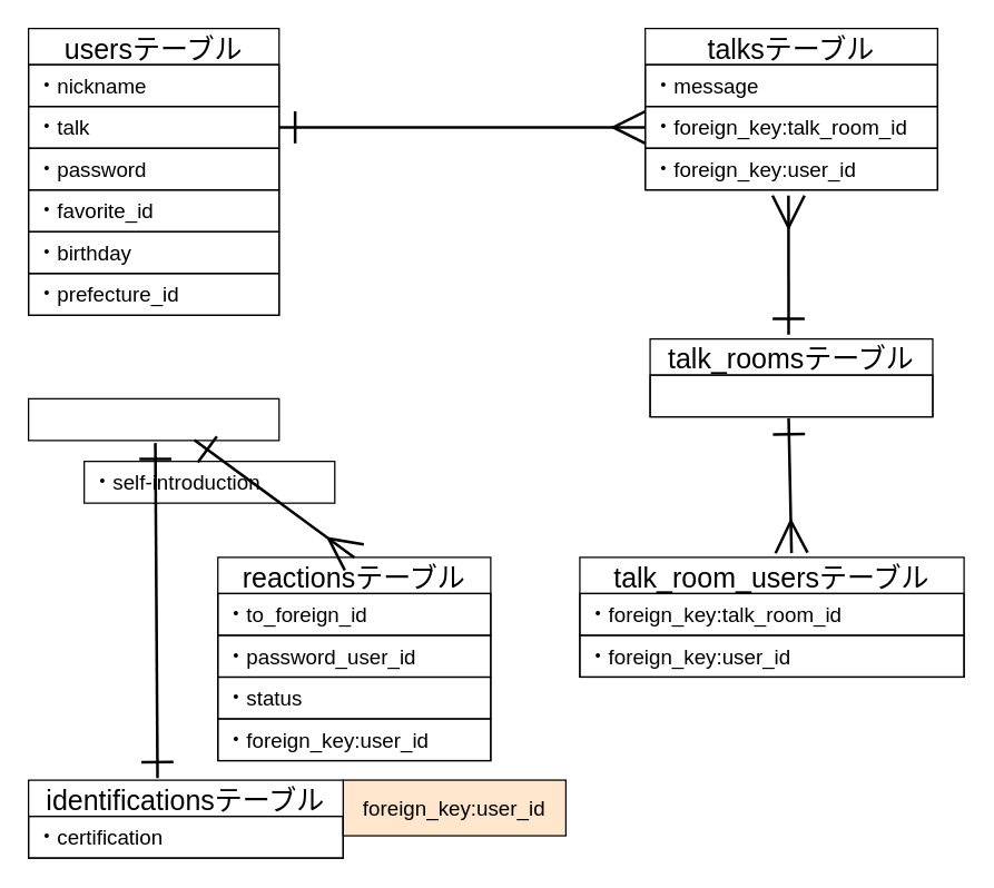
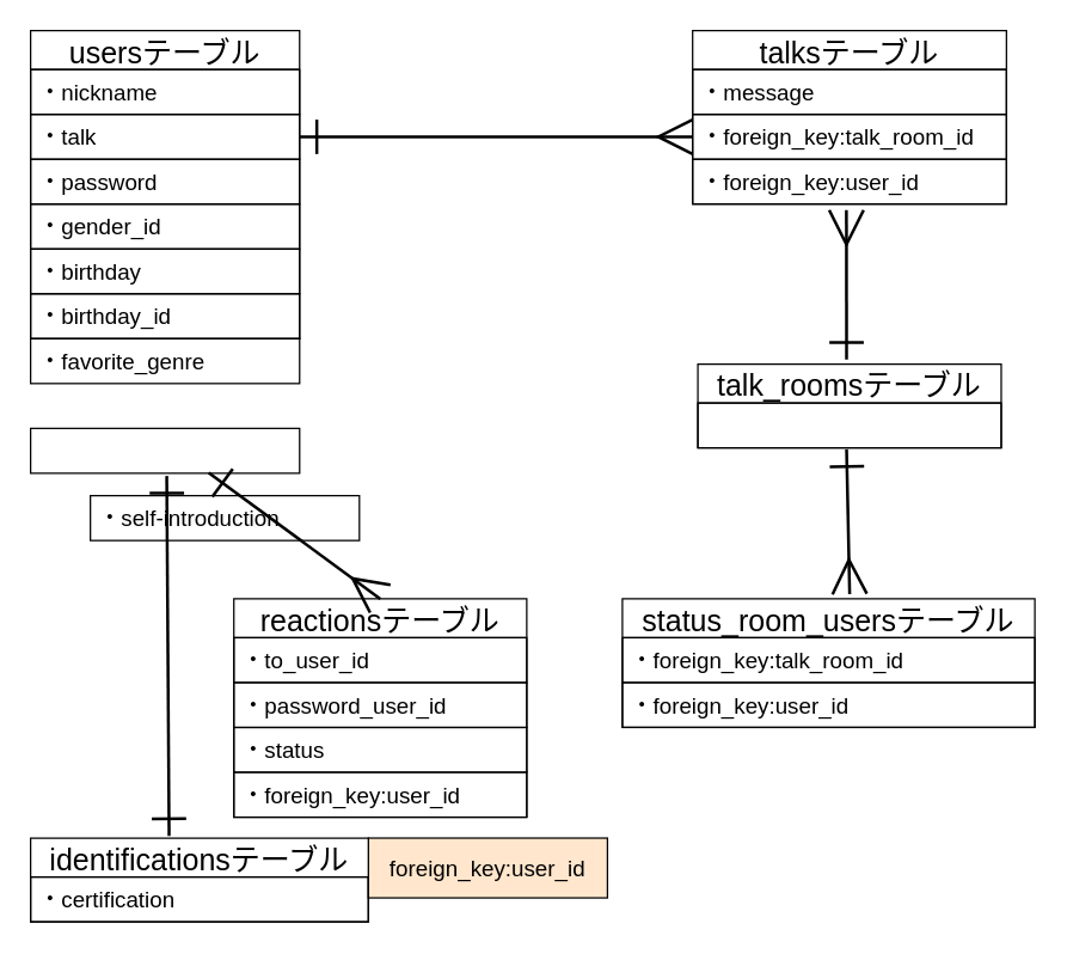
  <mxCell id="0" />
  <mxCell id="1" parent="0" />
  <mxCell id="2" value="usersテーブル" style="swimlane;fontStyle=0;childLayout=stackLayout;horizontal=1;startSize=26;horizontalStack=0;resizeParent=1;resizeParentMax=0;resizeLast=0;collapsible=1;marginBottom=0;align=center;fontSize=20;" parent="1" vertex="1"><mxGeometry x="20" y="20" width="180" height="206" as="geometry" /></mxCell>
  <mxCell id="3" value="・nickname" style="text;strokeColor=default;fillColor=none;spacingLeft=4;spacingRight=4;overflow=hidden;rotatable=0;points=[[0,0.5],[1,0.5]];portConstraint=eastwest;fontSize=15;" parent="2" vertex="1"><mxGeometry y="26" width="180" height="30" as="geometry" /></mxCell>
  <mxCell id="4" value="・talk" style="text;strokeColor=default;fillColor=none;spacingLeft=4;spacingRight=4;overflow=hidden;rotatable=0;points=[[0,0.5],[1,0.5]];portConstraint=eastwest;fontSize=15;" parent="2" vertex="1"><mxGeometry y="56" width="180" height="30" as="geometry" /></mxCell>
  <mxCell id="5" value="・password" style="text;strokeColor=default;fillColor=none;spacingLeft=4;spacingRight=4;overflow=hidden;rotatable=0;points=[[0,0.5],[1,0.5]];portConstraint=eastwest;fontSize=15;" parent="2" vertex="1"><mxGeometry y="86" width="180" height="30" as="geometry" /></mxCell>
- <mxCell id="6" value="・favorite_id" style="text;strokeColor=default;fillColor=none;spacingLeft=4;spacingRight=4;overflow=hidden;rotatable=0;points=[[0,0.5],[1,0.5]];portConstraint=eastwest;fontSize=15;" parent="2" vertex="1"><mxGeometry y="116" width="180" height="30" as="geometry" /></mxCell>
+ <mxCell id="6" value="・gender_id" style="text;strokeColor=default;fillColor=none;spacingLeft=4;spacingRight=4;overflow=hidden;rotatable=0;points=[[0,0.5],[1,0.5]];portConstraint=eastwest;fontSize=15;" parent="2" vertex="1"><mxGeometry y="116" width="180" height="30" as="geometry" /></mxCell>
  <mxCell id="7" value="・birthday" style="text;strokeColor=default;fillColor=none;spacingLeft=4;spacingRight=4;overflow=hidden;rotatable=0;points=[[0,0.5],[1,0.5]];portConstraint=eastwest;fontSize=15;" parent="2" vertex="1"><mxGeometry y="146" width="180" height="30" as="geometry" /></mxCell>
- <mxCell id="8" value="・prefecture_id" style="text;strokeColor=default;fillColor=none;spacingLeft=4;spacingRight=4;overflow=hidden;rotatable=0;points=[[0,0.5],[1,0.5]];portConstraint=eastwest;fontSize=15;" parent="2" vertex="1"><mxGeometry y="176" width="180" height="30" as="geometry" /></mxCell>
+ <mxCell id="8" value="・birthday_id" style="text;strokeColor=default;fillColor=none;spacingLeft=4;spacingRight=4;overflow=hidden;rotatable=0;points=[[0,0.5],[1,0.5]];portConstraint=eastwest;fontSize=15;" parent="2" vertex="1"><mxGeometry y="176" width="180" height="30" as="geometry" /></mxCell>
  <mxCell id="9" value="talksテーブル" style="swimlane;fontStyle=0;childLayout=stackLayout;horizontal=1;startSize=26;horizontalStack=0;resizeParent=1;resizeParentMax=0;resizeLast=0;collapsible=1;marginBottom=0;align=center;fontSize=20;" parent="1" vertex="1"><mxGeometry x="463" y="20" width="210" height="116" as="geometry" /></mxCell>
  <mxCell id="10" value="・message" style="text;strokeColor=default;fillColor=none;spacingLeft=4;spacingRight=4;overflow=hidden;rotatable=0;points=[[0,0.5],[1,0.5]];portConstraint=eastwest;fontSize=15;" parent="9" vertex="1"><mxGeometry y="26" width="210" height="30" as="geometry" /></mxCell>
  <mxCell id="11" value="・foreign_key:talk_room_id" style="text;strokeColor=default;fillColor=none;spacingLeft=4;spacingRight=4;overflow=hidden;rotatable=0;points=[[0,0.5],[1,0.5]];portConstraint=eastwest;fontSize=15;" parent="9" vertex="1"><mxGeometry y="56" width="210" height="30" as="geometry" /></mxCell>
  <mxCell id="12" value="・foreign_key:user_id" style="text;strokeColor=default;fillColor=none;spacingLeft=4;spacingRight=4;overflow=hidden;rotatable=0;points=[[0,0.5],[1,0.5]];portConstraint=eastwest;fontSize=15;" parent="9" vertex="1"><mxGeometry y="86" width="210" height="30" as="geometry" /></mxCell>
  <mxCell id="13" value="foreign_key:user_id" style="whiteSpace=wrap;html=1;align=center;labelBackgroundColor=none;fontFamily=Helvetica;fontSize=15;fillColor=#ffe6cc;" parent="1" vertex="1"><mxGeometry x="246" y="560" width="160" height="40" as="geometry" /></mxCell>
  <mxCell id="14" value="identificationsテーブル" style="swimlane;fontStyle=0;childLayout=stackLayout;horizontal=1;startSize=26;horizontalStack=0;resizeParent=1;resizeParentMax=0;resizeLast=0;collapsible=1;marginBottom=0;align=center;fontSize=20;" parent="1" vertex="1"><mxGeometry x="20" y="560" width="226" height="56" as="geometry" /></mxCell>
  <mxCell id="15" value="・certification" style="text;strokeColor=default;fillColor=none;spacingLeft=4;spacingRight=4;overflow=hidden;rotatable=0;points=[[0,0.5],[1,0.5]];portConstraint=eastwest;fontSize=15;" parent="14" vertex="1"><mxGeometry y="26" width="226" height="30" as="geometry" /></mxCell>
  <mxCell id="16" style="edgeStyle=none;jumpStyle=none;jumpSize=20;html=1;strokeColor=default;strokeWidth=2;fontFamily=Helvetica;fontSize=15;startArrow=ERmany;startFill=0;endArrow=ERone;endFill=0;startSize=20;endSize=20;sourcePerimeterSpacing=20;targetPerimeterSpacing=20;exitX=0;exitY=0.5;exitDx=0;exitDy=0;entryX=1;entryY=0.5;entryDx=0;entryDy=0;" parent="1" target="4" edge="1"><mxGeometry relative="1" as="geometry"><mxPoint x="206" y="90" as="targetPoint" /><mxPoint x="463" y="91" as="sourcePoint" /><Array as="points" /></mxGeometry></mxCell>
  <mxCell id="17" value="reactionsテーブル" style="swimlane;fontStyle=0;childLayout=stackLayout;horizontal=1;startSize=26;horizontalStack=0;resizeParent=1;resizeParentMax=0;resizeLast=0;collapsible=1;marginBottom=0;align=center;fontSize=20;" parent="1" vertex="1"><mxGeometry x="156" y="400" width="196" height="146" as="geometry" /></mxCell>
- <mxCell id="18" value="・to_foreign_id" style="text;strokeColor=default;fillColor=none;spacingLeft=4;spacingRight=4;overflow=hidden;rotatable=0;points=[[0,0.5],[1,0.5]];portConstraint=eastwest;fontSize=15;" parent="17" vertex="1"><mxGeometry y="26" width="196" height="30" as="geometry" /></mxCell>
+ <mxCell id="18" value="・to_user_id" style="text;strokeColor=default;fillColor=none;spacingLeft=4;spacingRight=4;overflow=hidden;rotatable=0;points=[[0,0.5],[1,0.5]];portConstraint=eastwest;fontSize=15;" parent="17" vertex="1"><mxGeometry y="26" width="196" height="30" as="geometry" /></mxCell>
  <mxCell id="19" value="・password_user_id" style="text;strokeColor=default;fillColor=none;spacingLeft=4;spacingRight=4;overflow=hidden;rotatable=0;points=[[0,0.5],[1,0.5]];portConstraint=eastwest;fontSize=15;" parent="17" vertex="1"><mxGeometry y="56" width="196" height="30" as="geometry" /></mxCell>
  <mxCell id="20" value="・status" style="text;strokeColor=default;fillColor=none;spacingLeft=4;spacingRight=4;overflow=hidden;rotatable=0;points=[[0,0.5],[1,0.5]];portConstraint=eastwest;fontSize=15;" parent="17" vertex="1"><mxGeometry y="86" width="196" height="30" as="geometry" /></mxCell>
  <mxCell id="21" value="・foreign_key:user_id" style="text;strokeColor=default;fillColor=none;spacingLeft=4;spacingRight=4;overflow=hidden;rotatable=0;points=[[0,0.5],[1,0.5]];portConstraint=eastwest;fontSize=15;" parent="17" vertex="1"><mxGeometry y="116" width="196" height="30" as="geometry" /></mxCell>
+ <mxCell id="22" value="・favorite_genre" style="text;strokeColor=default;fillColor=none;spacingLeft=4;spacingRight=4;overflow=hidden;rotatable=0;points=[[0,0.5],[1,0.5]];portConstraint=eastwest;fontSize=15;" parent="1" vertex="1"><mxGeometry x="20" y="226" width="180" height="30" as="geometry" /></mxCell>
  <mxCell id="23" value="・self-introduction" style="text;strokeColor=default;fillColor=none;spacingLeft=4;spacingRight=4;overflow=hidden;rotatable=0;points=[[0,0.5],[1,0.5]];portConstraint=eastwest;fontSize=15;" parent="1" vertex="1"><mxGeometry x="60" y="331" width="180" height="30" as="geometry" /></mxCell>
  <mxCell id="24" value="" style="text;strokeColor=default;fillColor=none;spacingLeft=4;spacingRight=4;overflow=hidden;rotatable=0;points=[[0,0.5],[1,0.5]];portConstraint=eastwest;fontSize=15;" parent="1" vertex="1"><mxGeometry x="20" y="286" width="180" height="30" as="geometry" /></mxCell>
  <mxCell id="25" style="edgeStyle=none;jumpStyle=none;jumpSize=20;html=1;strokeColor=default;strokeWidth=2;fontFamily=Helvetica;fontSize=15;startArrow=ERone;startFill=0;endArrow=ERone;endFill=0;startSize=20;endSize=20;sourcePerimeterSpacing=20;targetPerimeterSpacing=20;exitX=0.472;exitY=-0.025;exitDx=0;exitDy=0;exitPerimeter=0;entryX=0.506;entryY=1.06;entryDx=0;entryDy=0;entryPerimeter=0;" parent="1" target="24" edge="1"><mxGeometry relative="1" as="geometry"><mxPoint x="216" y="320" as="targetPoint" /><mxPoint x="112.672" y="558.6" as="sourcePoint" /><Array as="points" /></mxGeometry></mxCell>
  <mxCell id="26" value="talk_roomsテーブル" style="swimlane;fontStyle=0;childLayout=stackLayout;horizontal=1;startSize=26;horizontalStack=0;resizeParent=1;resizeParentMax=0;resizeLast=0;collapsible=1;marginBottom=0;align=center;fontSize=20;" parent="1" vertex="1"><mxGeometry x="466.5" y="243" width="203" height="56" as="geometry" /></mxCell>
  <mxCell id="27" value="" style="text;strokeColor=default;fillColor=none;spacingLeft=4;spacingRight=4;overflow=hidden;rotatable=0;points=[[0,0.5],[1,0.5]];portConstraint=eastwest;fontSize=15;" parent="26" vertex="1"><mxGeometry y="26" width="203" height="30" as="geometry" /></mxCell>
  <mxCell id="28" style="edgeStyle=none;jumpStyle=none;jumpSize=20;html=1;strokeColor=default;strokeWidth=2;fontFamily=Helvetica;fontSize=15;startArrow=ERmany;startFill=0;endArrow=ERone;endFill=0;startSize=20;endSize=20;sourcePerimeterSpacing=20;targetPerimeterSpacing=20;exitX=0.49;exitY=1.133;exitDx=0;exitDy=0;exitPerimeter=0;" parent="1" source="12" edge="1"><mxGeometry relative="1" as="geometry"><mxPoint x="566" y="240" as="targetPoint" /><mxPoint x="546" y="180" as="sourcePoint" /><Array as="points" /></mxGeometry></mxCell>
  <mxCell id="29" style="edgeStyle=none;jumpStyle=none;jumpSize=20;html=1;strokeColor=default;strokeWidth=2;fontFamily=Helvetica;fontSize=15;startArrow=ERmany;startFill=0;endArrow=ERone;endFill=0;startSize=20;endSize=20;sourcePerimeterSpacing=20;targetPerimeterSpacing=20;exitX=0.5;exitY=0;exitDx=0;exitDy=0;entryX=0.662;entryY=0.987;entryDx=0;entryDy=0;entryPerimeter=0;" parent="1" source="17" target="24" edge="1"><mxGeometry relative="1" as="geometry"><mxPoint x="121.08" y="327.8" as="targetPoint" /><mxPoint x="122.672" y="568.6" as="sourcePoint" /><Array as="points" /></mxGeometry></mxCell>
- <mxCell id="30" value="talk_room_usersテーブル" style="swimlane;fontStyle=0;childLayout=stackLayout;horizontal=1;startSize=26;horizontalStack=0;resizeParent=1;resizeParentMax=0;resizeLast=0;collapsible=1;marginBottom=0;align=center;fontSize=20;" parent="1" vertex="1"><mxGeometry x="416" y="400" width="276" height="86" as="geometry" /></mxCell>
+ <mxCell id="30" value="status_room_usersテーブル" style="swimlane;fontStyle=0;childLayout=stackLayout;horizontal=1;startSize=26;horizontalStack=0;resizeParent=1;resizeParentMax=0;resizeLast=0;collapsible=1;marginBottom=0;align=center;fontSize=20;" parent="1" vertex="1"><mxGeometry x="416" y="400" width="276" height="86" as="geometry" /></mxCell>
  <mxCell id="31" value="・foreign_key:talk_room_id" style="text;strokeColor=default;fillColor=none;spacingLeft=4;spacingRight=4;overflow=hidden;rotatable=0;points=[[0,0.5],[1,0.5]];portConstraint=eastwest;fontSize=15;" parent="30" vertex="1"><mxGeometry y="26" width="276" height="30" as="geometry" /></mxCell>
  <mxCell id="32" value="・foreign_key:user_id" style="text;strokeColor=default;fillColor=none;spacingLeft=4;spacingRight=4;overflow=hidden;rotatable=0;points=[[0,0.5],[1,0.5]];portConstraint=eastwest;fontSize=15;" parent="30" vertex="1"><mxGeometry y="56" width="276" height="30" as="geometry" /></mxCell>
  <mxCell id="33" style="edgeStyle=none;jumpStyle=none;jumpSize=20;html=1;strokeColor=default;strokeWidth=2;fontFamily=Helvetica;fontSize=15;startArrow=ERmany;startFill=0;endArrow=ERone;endFill=0;startSize=20;endSize=20;sourcePerimeterSpacing=20;targetPerimeterSpacing=20;exitX=0.551;exitY=-0.037;exitDx=0;exitDy=0;exitPerimeter=0;" parent="1" source="30" edge="1"><mxGeometry relative="1" as="geometry"><mxPoint x="566" y="300" as="targetPoint" /><mxPoint x="566" y="390" as="sourcePoint" /><Array as="points" /></mxGeometry></mxCell>
